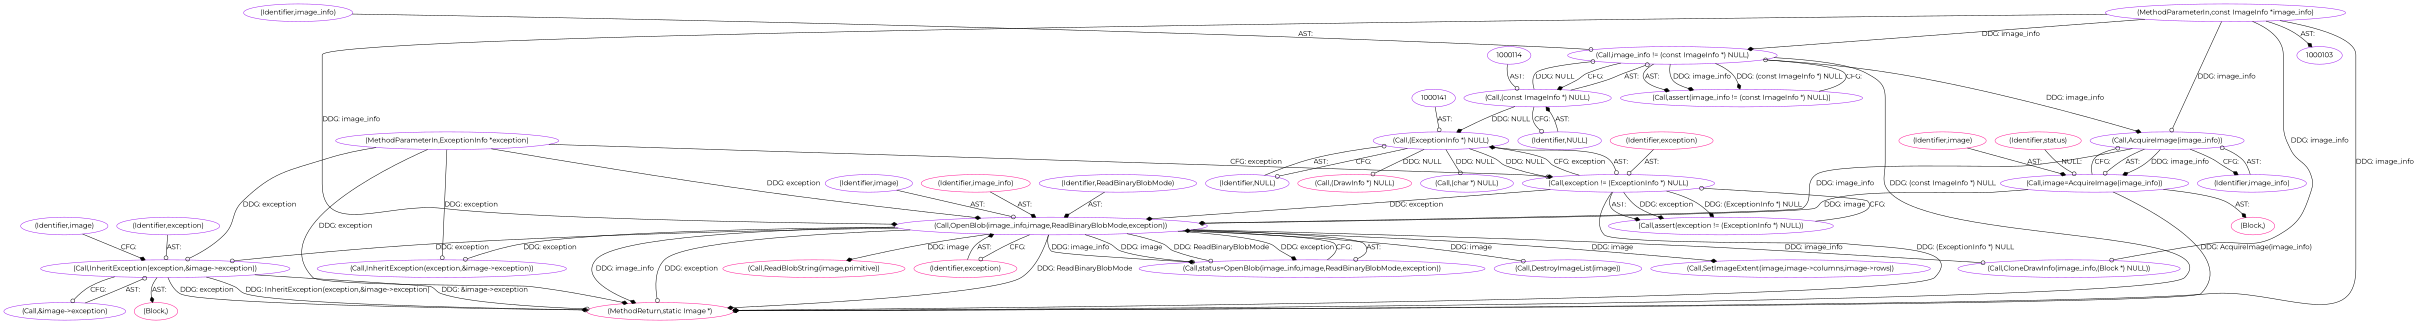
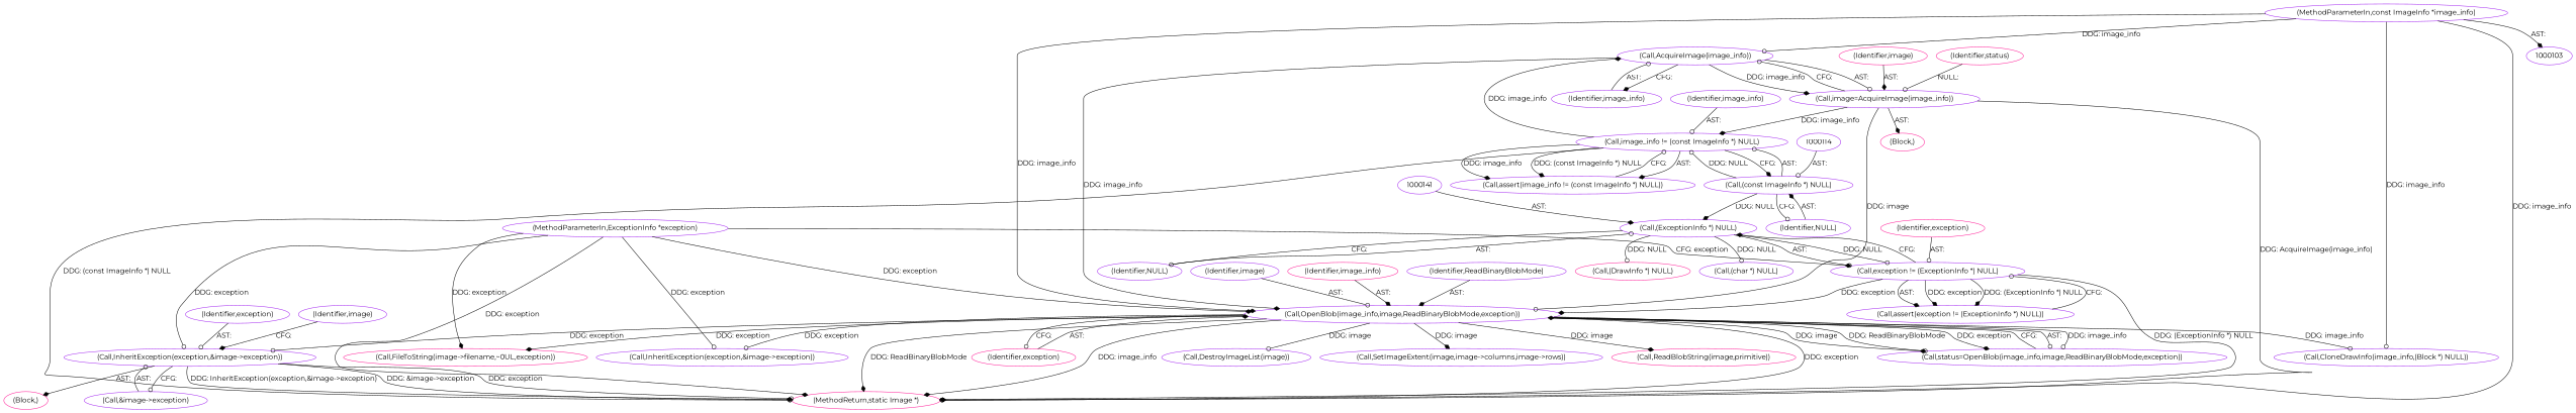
  digraph {
    fontname=Montserrat
    node [color=purple fontname=Montserrat]
    edge [arrowhead=odot fontname=Montserrat]
    n1 [label="(Call,InheritException(exception,&image->exception))"]
    n2 [color=deeppink label="(MethodReturn,static Image *)"]
    n3 [label="(Call,&image->exception)"]
    n4 [color=deeppink label="(Block,)"]
    n5 [label="(Call,OpenBlob(image_info,image,ReadBinaryBlobMode,exception))"]
    n6 [label="(Call,DestroyImageList(image))"]
    n7 [label="(Call,SetImageExtent(image,image->columns,image->rows))"]
    n8 [color=deeppink label="(Call,ReadBlobString(image,primitive))"]
    n9 [color=deeppink label="(Identifier,exception)"]
    n10 [label="(Call,CloneDrawInfo(image_info,(Block *) NULL))"]
+   n11 [color=deeppink label="(Call,FileToString(image->filename,~0UL,exception))"]
    n12 [label="(Call,status=OpenBlob(image_info,image,ReadBinaryBlobMode,exception))"]
    n13 [label="(Call,InheritException(exception,&image->exception))"]
    n14 [label="(Call,AcquireImage(image_info))"]
    n15 [label="(Call,image=AcquireImage(image_info))"]
    n16 [label="(Identifier,image_info)"]
    n17 [color=deeppink label="(Block,)"]
    n18 [label="(Call,image_info != (const ImageInfo *) NULL)"]
    n19 [label="(Call,(const ImageInfo *) NULL)"]
    n20 [label="(Call,assert(image_info != (const ImageInfo *) NULL))"]
    n21 [label="(Call,(ExceptionInfo *) NULL)"]
    n22 [label="(Identifier,NULL)"]
    n23 [label="(MethodParameterIn,const ImageInfo *image_info)"]
    1000103
    n25 [label="(Call,exception != (ExceptionInfo *) NULL)"]
    n26 [label="(Identifier,NULL)"]
    n27 [color=deeppink label="(Call,(DrawInfo *) NULL)"]
    n28 [label="(Call,(char *) NULL)"]
    n29 [label="(Call,assert(exception != (ExceptionInfo *) NULL))"]
    n30 [label="(MethodParameterIn,ExceptionInfo *exception)"]
    n31 [label="(Identifier,image)"]
    n32 [label="(Identifier,exception)"]
    n33 [label="(Identifier,image_info)"]
    n34 [color=deeppink label="(Identifier,image_info)"]
    n35 [color=deeppink label="(Identifier,image)"]
    n36 [label="(Identifier,ReadBinaryBlobMode)"]
    n37 [color=deeppink label="(Identifier,exception)"]
    n38 [color=deeppink label="(Identifier,status)"]
    n39 [label="(Identifier,image)"]
    1000114
    1000141
    n1 -> n2 [label="DDG: exception"]
    n1 -> n2 [arrowhead=diamond label="DDG: InheritException(exception,&image->exception)"]
    n1 -> n2 [label="DDG: &image->exception"]
    n1 -> n3 [label="CFG: "]
    n1 -> n4 [arrowhead=diamond label="AST: "]
    n3 -> n1 [label="AST: "]
    n5 -> n1 [label="DDG: exception"]
    n5 -> n2 [label="DDG: exception"]
    n5 -> n2 [arrowhead=diamond label="DDG: ReadBinaryBlobMode"]
    n5 -> n2 [arrowhead=diamond label="DDG: image_info"]
    n5 -> n6 [label="DDG: image"]
    n5 -> n7 [arrowhead=diamond label="DDG: image"]
    n5 -> n8 [arrowhead=diamond label="DDG: image"]
    n5 -> n9 [label="CFG: "]
    n5 -> n10 [label="DDG: image_info"]
+   n5 -> n11 [arrowhead=diamond label="DDG: exception"]
    n5 -> n12 [label="AST: "]
    n5 -> n12 [label="DDG: image_info"]
    n5 -> n12 [arrowhead=diamond label="DDG: image"]
    n5 -> n12 [label="DDG: ReadBinaryBlobMode"]
    n5 -> n12 [arrowhead=diamond label="DDG: exception"]
    n5 -> n13 [label="DDG: exception"]
    n9 -> n5 [arrowhead=diamond label="AST: "]
    n12 -> n5 [arrowhead=diamond label="CFG: "]
    n14 -> n5 [arrowhead=diamond label="DDG: image_info"]
    n14 -> n15 [label="AST: "]
    n14 -> n15 [arrowhead=diamond label="DDG: image_info"]
    n14 -> n16 [arrowhead=diamond label="CFG: "]
    n15 -> n2 [arrowhead=diamond label="DDG: AcquireImage(image_info)"]
    n15 -> n5 [label="DDG: image"]
    n15 -> n14 [label="CFG: "]
    n15 -> n17 [arrowhead=diamond label="AST: "]
    n16 -> n14 [label="AST: "]
    n18 -> n2 [label="DDG: (const ImageInfo *) NULL"]
    n18 -> n14 [arrowhead=diamond label="DDG: image_info"]
    n18 -> n19 [arrowhead=diamond label="CFG: "]
    n18 -> n20 [arrowhead=diamond label="AST: "]
    n18 -> n20 [arrowhead=diamond label="DDG: image_info"]
    n18 -> n20 [arrowhead=diamond label="DDG: (const ImageInfo *) NULL"]
    n19 -> n18 [label="AST: "]
    n19 -> n18 [label="DDG: NULL"]
    n19 -> n21 [arrowhead=diamond label="DDG: NULL"]
    n19 -> n22 [label="CFG: "]
    n20 -> n18 [label="CFG: "]
    n21 -> n25 [label="AST: "]
    n21 -> n25 [label="DDG: NULL"]
    n21 -> n26 [label="CFG: "]
    n21 -> n27 [label="DDG: NULL"]
    n21 -> n28 [label="DDG: NULL"]
    n22 -> n19 [arrowhead=diamond label="AST: "]
    n23 -> n2 [label="DDG: image_info"]
    n23 -> n5 [arrowhead=diamond label="DDG: image_info"]
    n23 -> n10 [label="DDG: image_info"]
    n23 -> n14 [label="DDG: image_info"]
-   n23 -> n18 [arrowhead=diamond label="DDG: image_info"]
+   n15 -> n18 [arrowhead=diamond label="DDG: image_info"]
    n23 -> 1000103 [arrowhead=diamond label="AST: "]
    n25 -> n2 [arrowhead=diamond label="DDG: (ExceptionInfo *) NULL"]
    n25 -> n5 [arrowhead=diamond label="DDG: exception"]
-   n25 -> n21 [arrowhead=diamond label="CFG: exception"]
+   n25 -> n21 [arrowhead=diamond label="CFG: "]
    n25 -> n29 [arrowhead=diamond label="AST: "]
    n25 -> n29 [arrowhead=diamond label="DDG: exception"]
    n25 -> n29 [arrowhead=diamond label="DDG: (ExceptionInfo *) NULL"]
    n26 -> n21 [label="AST: "]
    n29 -> n25 [label="CFG: "]
    n30 -> n1 [label="DDG: exception"]
    n30 -> n2 [arrowhead=diamond label="DDG: exception"]
    n30 -> n5 [arrowhead=diamond label="DDG: exception"]
+   n30 -> n11 [arrowhead=diamond label="DDG: exception"]
    n30 -> n13 [label="DDG: exception"]
    n30 -> n25 [arrowhead=diamond label="CFG: exception"]
    n31 -> n5 [label="AST: "]
    n32 -> n1 [label="AST: "]
    n33 -> n18 [label="AST: "]
    n34 -> n5 [arrowhead=diamond label="AST: "]
    n35 -> n15 [arrowhead=diamond label="AST: "]
    n36 -> n5 [arrowhead=diamond label="AST: "]
    n37 -> n25 [label="AST: "]
    n38 -> n15 [label="NULL: "]
    n39 -> n1 [arrowhead=diamond label="CFG: "]
    1000114 -> n19 [label="AST: "]
-   1000141 -> n21 [label="AST: "]
+   1000141 -> n21 [arrowhead=diamond label="AST: "]
  }
